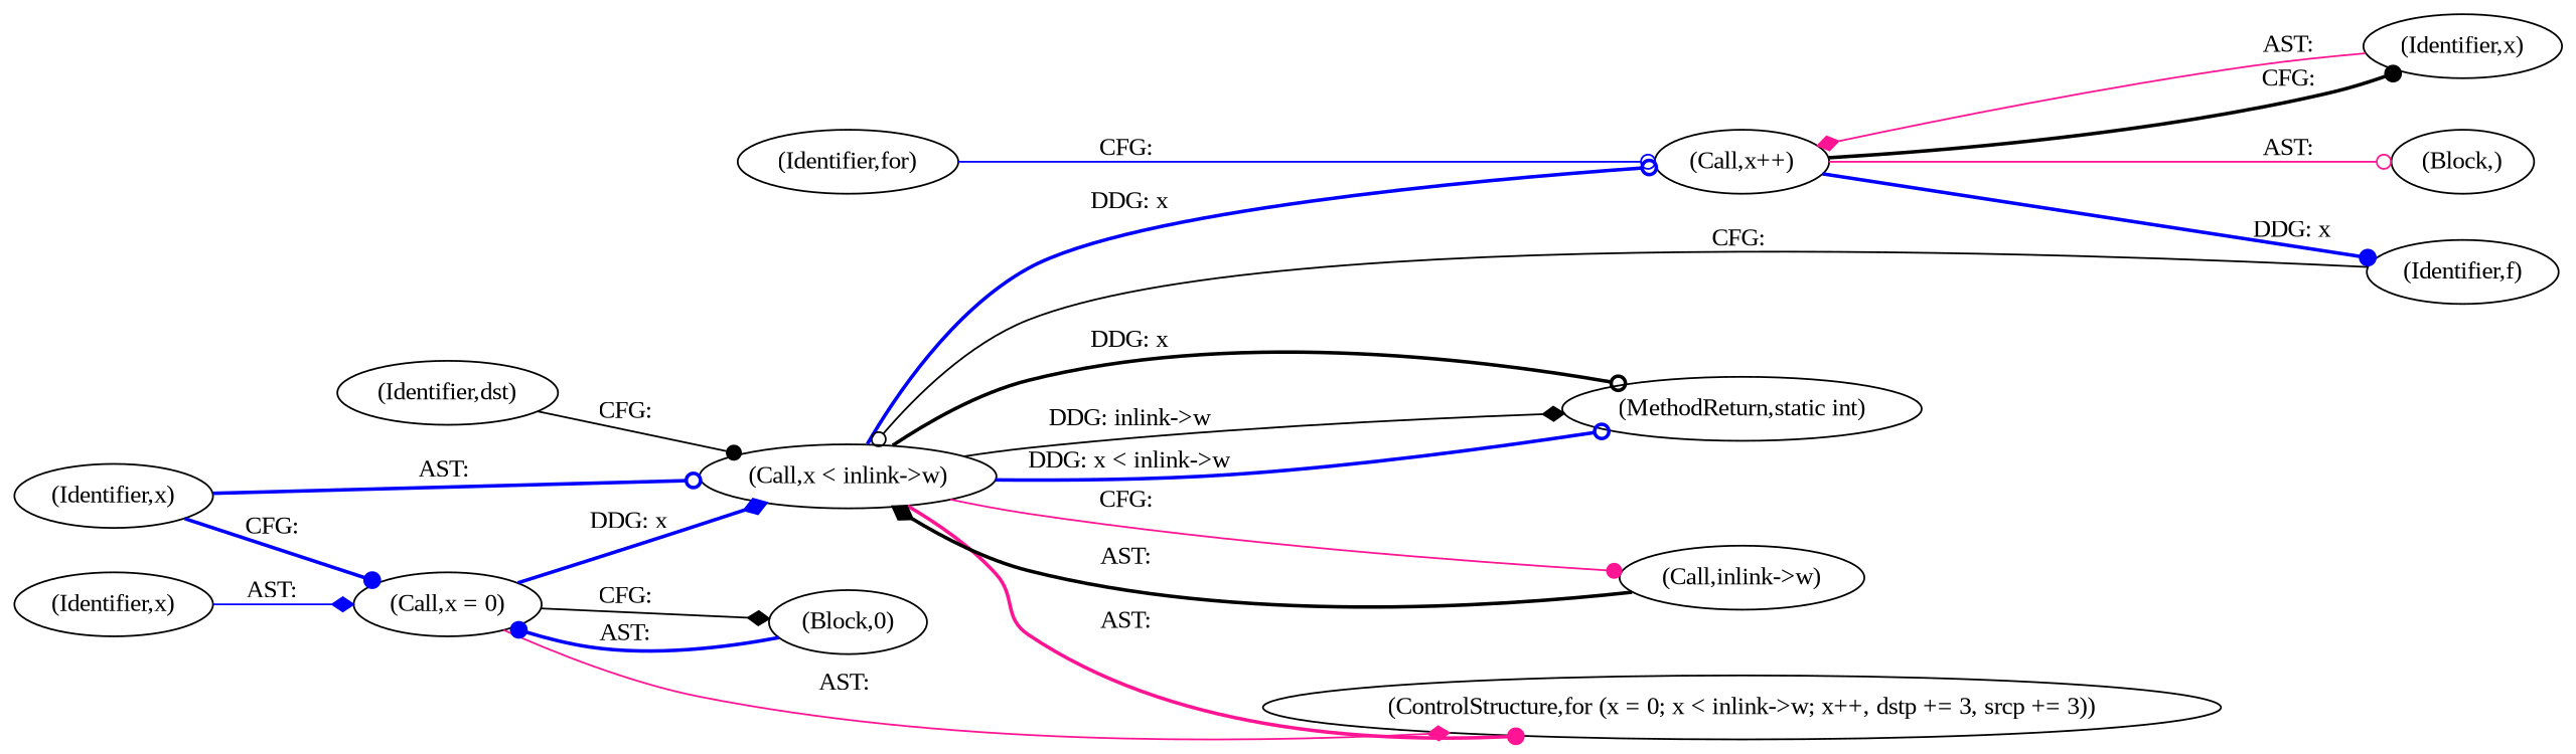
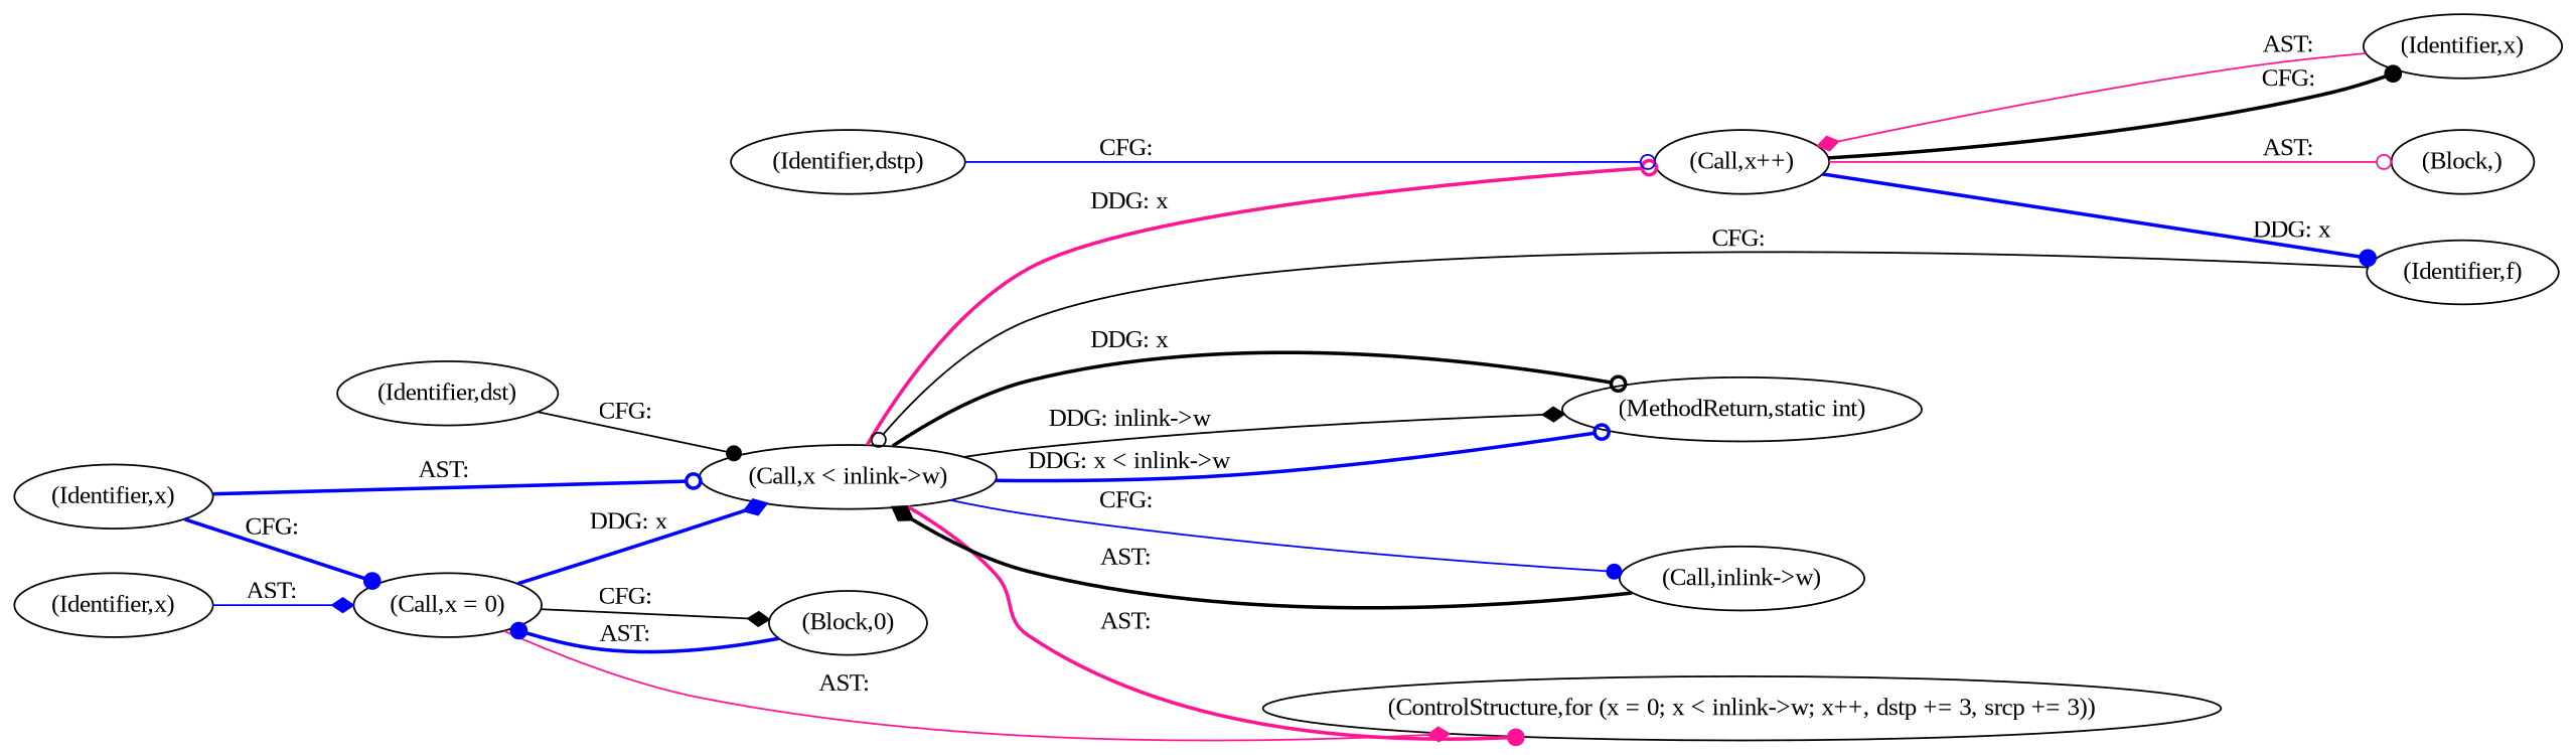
  digraph {
    fontname="Liberation Serif"
    rankdir=LR
    node [fontname="Liberation Serif"]
    edge [arrowhead=odot color=blue fontname="Liberation Serif" style=bold]
    n1 [label="(Call,x < inlink->w)"]
    n2 [label="(Call,x++)"]
    n3 [label="(Call,inlink->w)"]
    n4 [label="(ControlStructure,for (x = 0; x < inlink->w; x++, dstp += 3, srcp += 3))"]
    n5 [label="(MethodReturn,static int)"]
    n6 [label="(Identifier,x)"]
    n7 [label="(Block,)"]
    n8 [label="(Identifier,f)"]
    n9 [label="(Call,x = 0)"]
    n10 [label="(Block,0)"]
-   n11 [label="(Identifier,for)"]
+   n11 [label="(Identifier,dstp)"]
    n12 [label="(Identifier,dst)"]
    n13 [label="(Identifier,x)"]
    n14 [label="(Identifier,x)"]
-   n1 -> n2 [label="DDG: x"]
-   n1 -> n3 [arrowhead=dot color=deeppink label="CFG: " style=solid]
+   n1 -> n2 [color=deeppink label="DDG: x"]
+   n1 -> n3 [arrowhead=dot label="CFG: " style=solid]
    n1 -> n4 [arrowhead=dot color=deeppink label="AST: "]
    n1 -> n5 [label="DDG: x < inlink->w"]
    n1 -> n5 [color=black label="DDG: x"]
    n1 -> n5 [arrowhead=diamond color=black label="DDG: inlink->w" style=solid]
    n2 -> n6 [arrowhead=dot color=black label="CFG: "]
    n2 -> n7 [color=deeppink label="AST: " style=solid]
    n2 -> n8 [arrowhead=dot label="DDG: x"]
    n3 -> n1 [arrowhead=diamond color=black label="AST: "]
    n6 -> n2 [arrowhead=diamond color=deeppink label="AST: " style=solid]
    n8 -> n1 [color=black label="CFG: " style=solid]
    n9 -> n1 [arrowhead=diamond label="DDG: x"]
    n9 -> n4 [arrowhead=diamond color=deeppink label="AST: " style=solid]
    n9 -> n10 [arrowhead=diamond color=black label="CFG: " style=solid]
    n10 -> n9 [arrowhead=dot label="AST: "]
    n11 -> n2 [label="CFG: " style=solid]
    n12 -> n1 [arrowhead=dot color=black label="CFG: " style=solid]
    n13 -> n1 [label="AST: "]
    n13 -> n9 [arrowhead=dot label="CFG: "]
    n14 -> n9 [arrowhead=diamond label="AST: " style=solid]
  }
